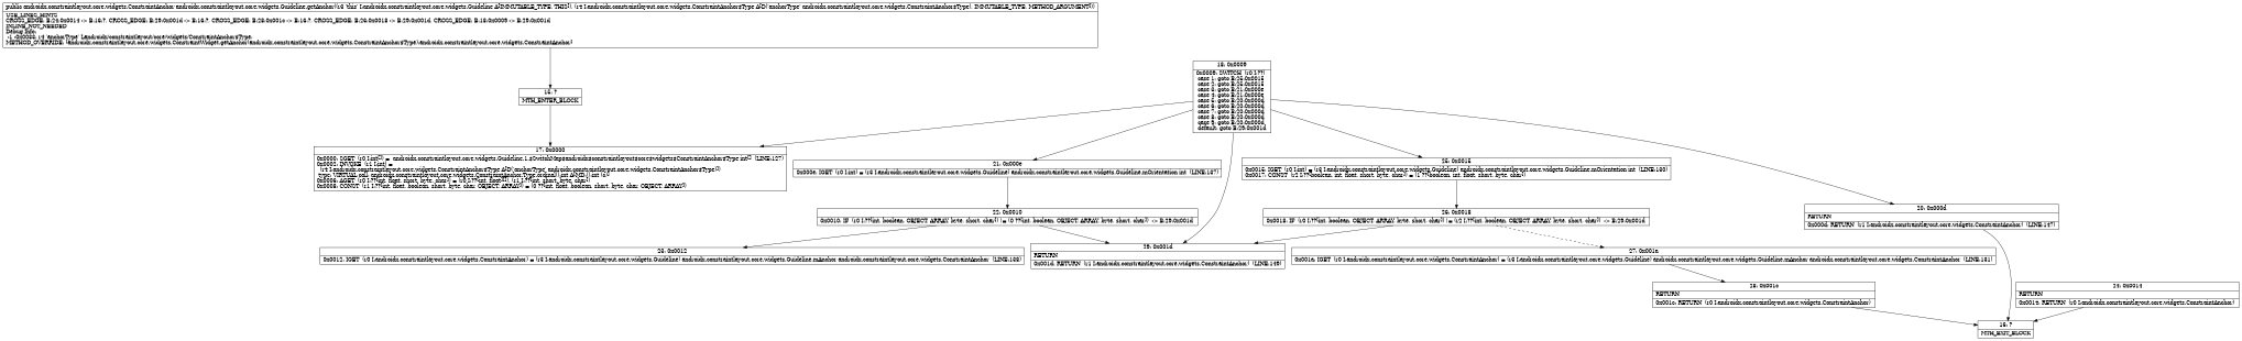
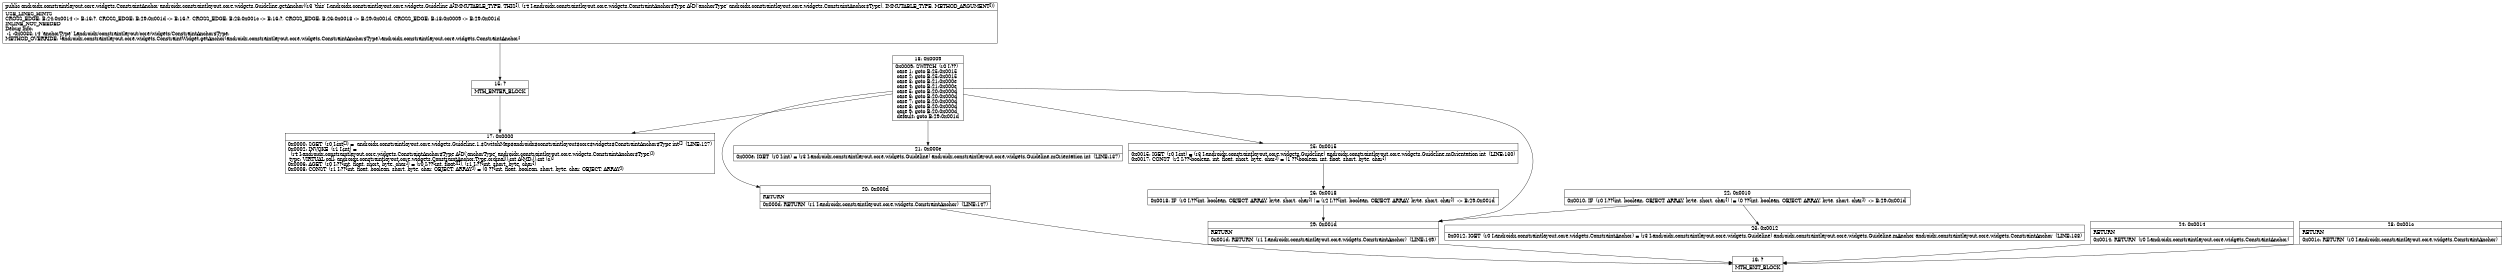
  digraph {
    node [shape=record]
    n1 [label="{15\:\ ?|MTH_ENTER_BLOCK\l}"]
    n2 [label="{17\:\ 0x0000|0x0000: SGET  (r0 I:int[]) =  androidx.constraintlayout.core.widgets.Guideline.1.$SwitchMap$androidx$constraintlayout$core$widgets$ConstraintAnchor$Type int[]  (LINE:127)\l0x0002: INVOKE  (r1 I:int) = \l  (r4 I:androidx.constraintlayout.core.widgets.ConstraintAnchor$Type A[D('anchorType' androidx.constraintlayout.core.widgets.ConstraintAnchor$Type)])\l type: VIRTUAL call: androidx.constraintlayout.core.widgets.ConstraintAnchor.Type.ordinal():int A[MD:():int (c)]\l0x0006: AGET  (r0 I:??[int, float, short, byte, char]) = (r0 I:??[int, float][]), (r1 I:??[int, short, byte, char]) \l0x0008: CONST  (r1 I:??[int, float, boolean, short, byte, char, OBJECT, ARRAY]) = (0 ??[int, float, boolean, short, byte, char, OBJECT, ARRAY]) \l}"]
    n3 [label="{18\:\ 0x0009|0x0009: SWITCH  (r0 I:??)\l case 1: goto B:25:0x0015\l case 2: goto B:25:0x0015\l case 3: goto B:21:0x000e\l case 4: goto B:21:0x000e\l case 5: goto B:20:0x000d\l case 6: goto B:20:0x000d\l case 7: goto B:20:0x000d\l case 8: goto B:20:0x000d\l case 9: goto B:20:0x000d\l default: goto B:29:0x001d \l}"]
    n4 [label="{20\:\ 0x000d|RETURN\l|0x000d: RETURN  (r1 I:androidx.constraintlayout.core.widgets.ConstraintAnchor)  (LINE:147)\l}"]
    n5 [label="{21\:\ 0x000e|0x000e: IGET  (r0 I:int) = (r3 I:androidx.constraintlayout.core.widgets.Guideline) androidx.constraintlayout.core.widgets.Guideline.mOrientation int  (LINE:137)\l}"]
    n6 [label="{25\:\ 0x0015|0x0015: IGET  (r0 I:int) = (r3 I:androidx.constraintlayout.core.widgets.Guideline) androidx.constraintlayout.core.widgets.Guideline.mOrientation int  (LINE:130)\l0x0017: CONST  (r2 I:??[boolean, int, float, short, byte, char]) = (1 ??[boolean, int, float, short, byte, char]) \l}"]
    n7 [label="{29\:\ 0x001d|RETURN\l|0x001d: RETURN  (r1 I:androidx.constraintlayout.core.widgets.ConstraintAnchor)  (LINE:149)\l}"]
    n8 [label="{16\:\ ?|MTH_EXIT_BLOCK\l}"]
    n9 [label="{22\:\ 0x0010|0x0010: IF  (r0 I:??[int, boolean, OBJECT, ARRAY, byte, short, char]) != (0 ??[int, boolean, OBJECT, ARRAY, byte, short, char])  \-\> B:29:0x001d \l}"]
    n10 [label="{26\:\ 0x0018|0x0018: IF  (r0 I:??[int, boolean, OBJECT, ARRAY, byte, short, char]) != (r2 I:??[int, boolean, OBJECT, ARRAY, byte, short, char])  \-\> B:29:0x001d \l}"]
    n11 [label="{23\:\ 0x0012|0x0012: IGET  (r0 I:androidx.constraintlayout.core.widgets.ConstraintAnchor) = (r3 I:androidx.constraintlayout.core.widgets.Guideline) androidx.constraintlayout.core.widgets.Guideline.mAnchor androidx.constraintlayout.core.widgets.ConstraintAnchor  (LINE:138)\l}"]
    n12 [label="{24\:\ 0x0014|RETURN\l|0x0014: RETURN  (r0 I:androidx.constraintlayout.core.widgets.ConstraintAnchor) \l}"]
-   n13 [label="{27\:\ 0x001a|0x001a: IGET  (r0 I:androidx.constraintlayout.core.widgets.ConstraintAnchor) = (r3 I:androidx.constraintlayout.core.widgets.Guideline) androidx.constraintlayout.core.widgets.Guideline.mAnchor androidx.constraintlayout.core.widgets.ConstraintAnchor  (LINE:131)\l}"]
    n14 [label="{28\:\ 0x001c|RETURN\l|0x001c: RETURN  (r0 I:androidx.constraintlayout.core.widgets.ConstraintAnchor) \l}"]
    n15 [label="{public androidx.constraintlayout.core.widgets.ConstraintAnchor androidx.constraintlayout.core.widgets.Guideline.getAnchor((r3 'this' I:androidx.constraintlayout.core.widgets.Guideline A[IMMUTABLE_TYPE, THIS]), (r4 I:androidx.constraintlayout.core.widgets.ConstraintAnchor$Type A[D('anchorType' androidx.constraintlayout.core.widgets.ConstraintAnchor$Type), IMMUTABLE_TYPE, METHOD_ARGUMENT]))  | USE_LINES_HINTS\lCROSS_EDGE: B:24:0x0014 \-\> B:16:?, CROSS_EDGE: B:29:0x001d \-\> B:16:?, CROSS_EDGE: B:28:0x001c \-\> B:16:?, CROSS_EDGE: B:26:0x0018 \-\> B:29:0x001d, CROSS_EDGE: B:18:0x0009 \-\> B:29:0x001d\lINLINE_NOT_NEEDED\lDebug Info:\l  \-1 \-0x0033: r4 'anchorType' Landroidx\/constraintlayout\/core\/widgets\/ConstraintAnchor$Type;\lMETHOD_OVERRIDE: [androidx.constraintlayout.core.widgets.ConstraintWidget.getAnchor(androidx.constraintlayout.core.widgets.ConstraintAnchor$Type):androidx.constraintlayout.core.widgets.ConstraintAnchor]\l}"]
    n1 -> n2
    n3 -> n2
    n3 -> n4
    n3 -> n5
    n3 -> n6
    n3 -> n7
    n4 -> n8
-   n5 -> n9
    n6 -> n10
+   n7 -> n8
    n9 -> n7
    n9 -> n11 [style=solid]
    n10 -> n7
-   n10 -> n13 [style=dashed]
    n12 -> n8
-   n13 -> n14
    n14 -> n8
    n15 -> n1
  }
